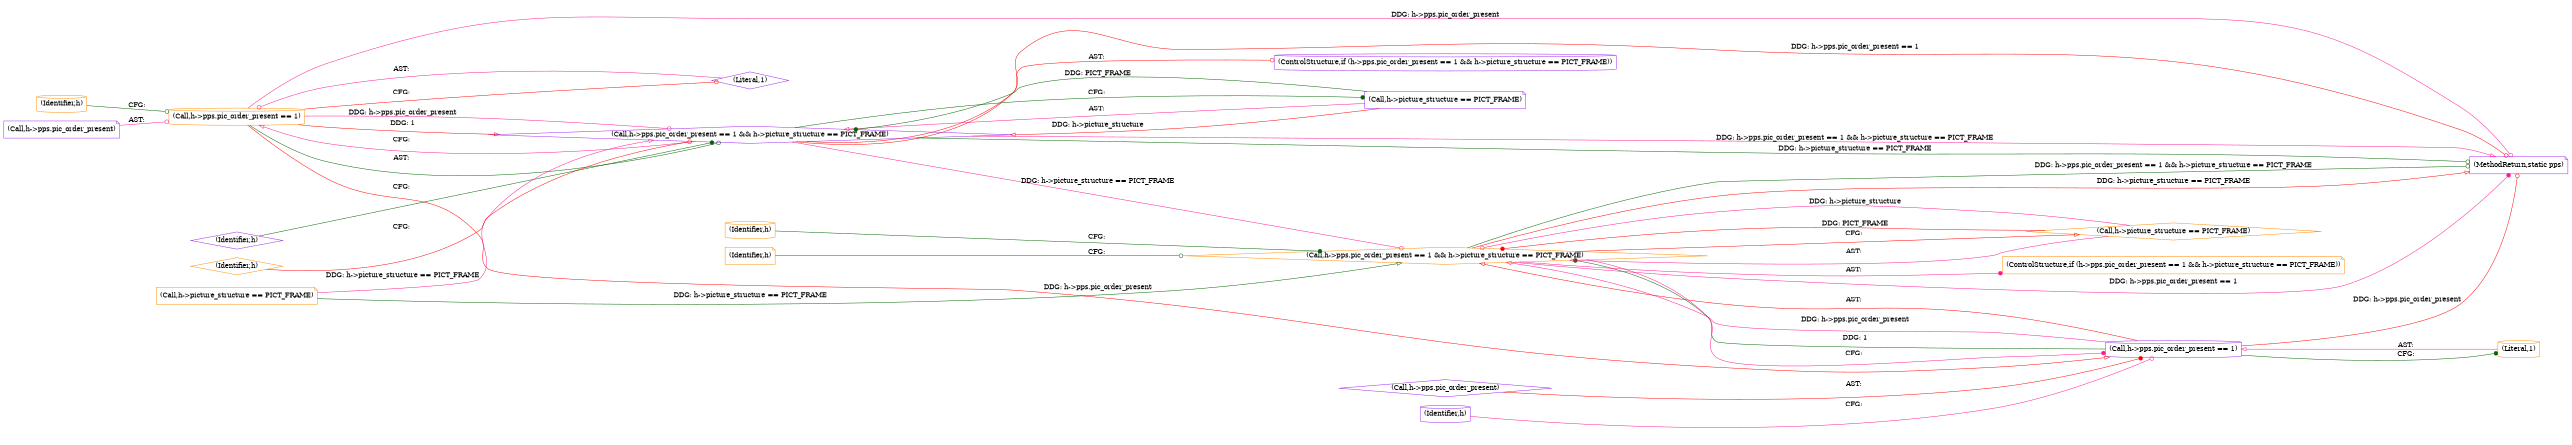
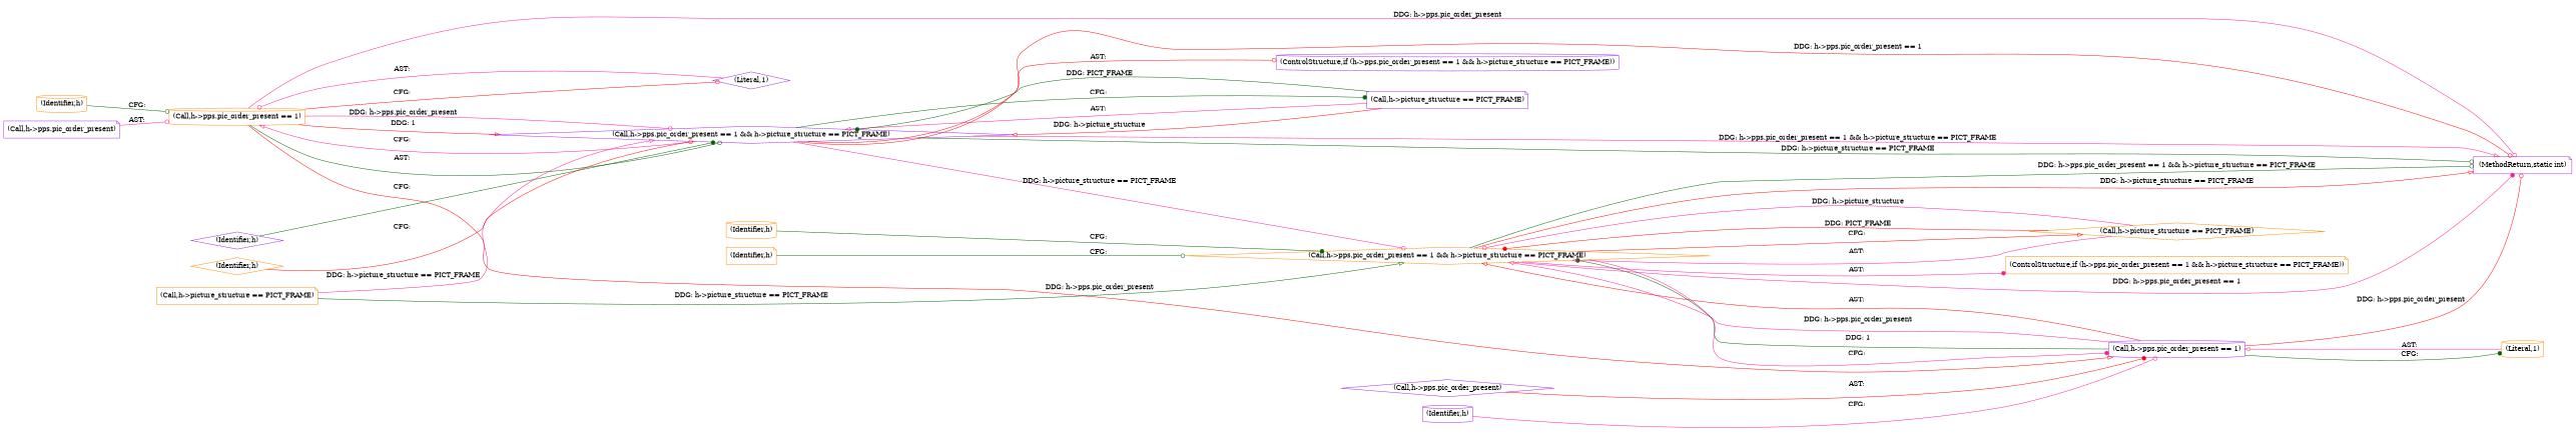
  digraph {
    rankdir=LR
    node [color=darkorange shape=cylinder]
    edge [color=deeppink arrowhead=odot]
    n1 [label="(Call,h->pps.pic_order_present == 1)"]
    n2 [label="(Call,h->pps.pic_order_present == 1 && h->picture_structure == PICT_FRAME)" color=purple shape=diamond]
    n3 [label="(Call,h->pps.pic_order_present == 1)" color=purple]
    n4 [label="(Literal,1)" color=purple shape=diamond]
-   n5 [label="(MethodReturn,static pps)" color=purple shape=note]
+   n5 [label="(MethodReturn,static int)" color=purple shape=note]
    n6 [label="(Call,h->pps.pic_order_present == 1 && h->picture_structure == PICT_FRAME)" shape=diamond]
    n7 [label="(ControlStructure,if (h->pps.pic_order_present == 1 && h->picture_structure == PICT_FRAME))" color=purple]
    n8 [label="(Call,h->picture_structure == PICT_FRAME)" color=purple shape=note]
    n9 [label="(Call,h->picture_structure == PICT_FRAME)" shape=diamond]
    n10 [label="(ControlStructure,if (h->pps.pic_order_present == 1 && h->picture_structure == PICT_FRAME))" shape=note]
    n11 [label="(Literal,1)"]
    n12 [label="(Call,h->pps.pic_order_present)" color=purple shape=diamond]
    n13 [label="(Identifier,h)" color=purple]
    n14 [label="(Identifier,h)" color=purple shape=diamond]
    n15 [label="(Call,h->picture_structure == PICT_FRAME)" shape=note]
    n16 [label="(Identifier,h)" shape=note]
    n17 [label="(Identifier,h)" shape=diamond]
    n18 [label="(Identifier,h)"]
    n19 [label="(Identifier,h)"]
    n20 [label="(Call,h->pps.pic_order_present)" color=purple shape=note]
    n1 -> n2 [label="AST: " color=darkgreen]
    n1 -> n2 [label="DDG: h->pps.pic_order_present"]
    n1 -> n2 [label="DDG: 1" color=red arrowhead=onormal]
    n1 -> n3 [label="DDG: h->pps.pic_order_present" color=red arrowhead=onormal]
    n1 -> n4 [label="CFG: " color=red]
    n1 -> n5 [label="DDG: h->pps.pic_order_present"]
    n2 -> n1 [label="CFG: " arrowhead=onormal]
    n2 -> n5 [label="DDG: h->pps.pic_order_present == 1" color=red]
    n2 -> n5 [label="DDG: h->pps.pic_order_present == 1 && h->picture_structure == PICT_FRAME" arrowhead=onormal]
    n2 -> n5 [label="DDG: h->picture_structure == PICT_FRAME" color=darkgreen]
    n2 -> n6 [label="DDG: h->picture_structure == PICT_FRAME"]
    n2 -> n7 [label="AST: " color=red]
    n2 -> n8 [label="CFG: " color=darkgreen arrowhead=dot]
    n3 -> n5 [label="DDG: h->pps.pic_order_present" color=red]
    n3 -> n6 [label="AST: " color=red arrowhead=onormal]
    n3 -> n6 [label="DDG: h->pps.pic_order_present" arrowhead=onormal]
    n3 -> n6 [label="DDG: 1" color=darkgreen arrowhead=dot]
    n3 -> n11 [label="CFG: " color=darkgreen arrowhead=dot]
    n4 -> n1 [label="AST: "]
    n6 -> n3 [label="CFG: " arrowhead=dot]
    n6 -> n5 [label="DDG: h->pps.pic_order_present == 1 && h->picture_structure == PICT_FRAME" color=darkgreen]
    n6 -> n5 [label="DDG: h->picture_structure == PICT_FRAME" color=red arrowhead=onormal]
    n6 -> n5 [label="DDG: h->pps.pic_order_present == 1" arrowhead=dot]
    n6 -> n9 [label="CFG: " color=red arrowhead=onormal]
    n6 -> n10 [label="AST: " arrowhead=dot]
    n8 -> n2 [label="AST: " arrowhead=onormal]
    n8 -> n2 [label="DDG: h->picture_structure" color=red arrowhead=onormal]
    n8 -> n2 [label="DDG: PICT_FRAME" color=darkgreen arrowhead=dot]
    n9 -> n6 [label="AST: " arrowhead=onormal]
    n9 -> n6 [label="DDG: h->picture_structure"]
    n9 -> n6 [label="DDG: PICT_FRAME" color=red arrowhead=dot]
    n11 -> n3 [label="AST: " arrowhead=onormal]
    n12 -> n3 [label="AST: " color=red arrowhead=dot]
    n13 -> n3 [label="CFG: "]
    n14 -> n2 [label="CFG: " color=darkgreen arrowhead=dot]
    n15 -> n2 [label="DDG: h->picture_structure == PICT_FRAME" arrowhead=onormal]
    n15 -> n6 [label="DDG: h->picture_structure == PICT_FRAME" color=darkgreen arrowhead=onormal]
    n16 -> n6 [label="CFG: " color=darkgreen]
    n17 -> n2 [label="CFG: " color=red]
    n18 -> n6 [label="CFG: " color=darkgreen arrowhead=dot]
    n19 -> n1 [label="CFG: " color=darkgreen]
    n20 -> n1 [label="AST: "]
  }
